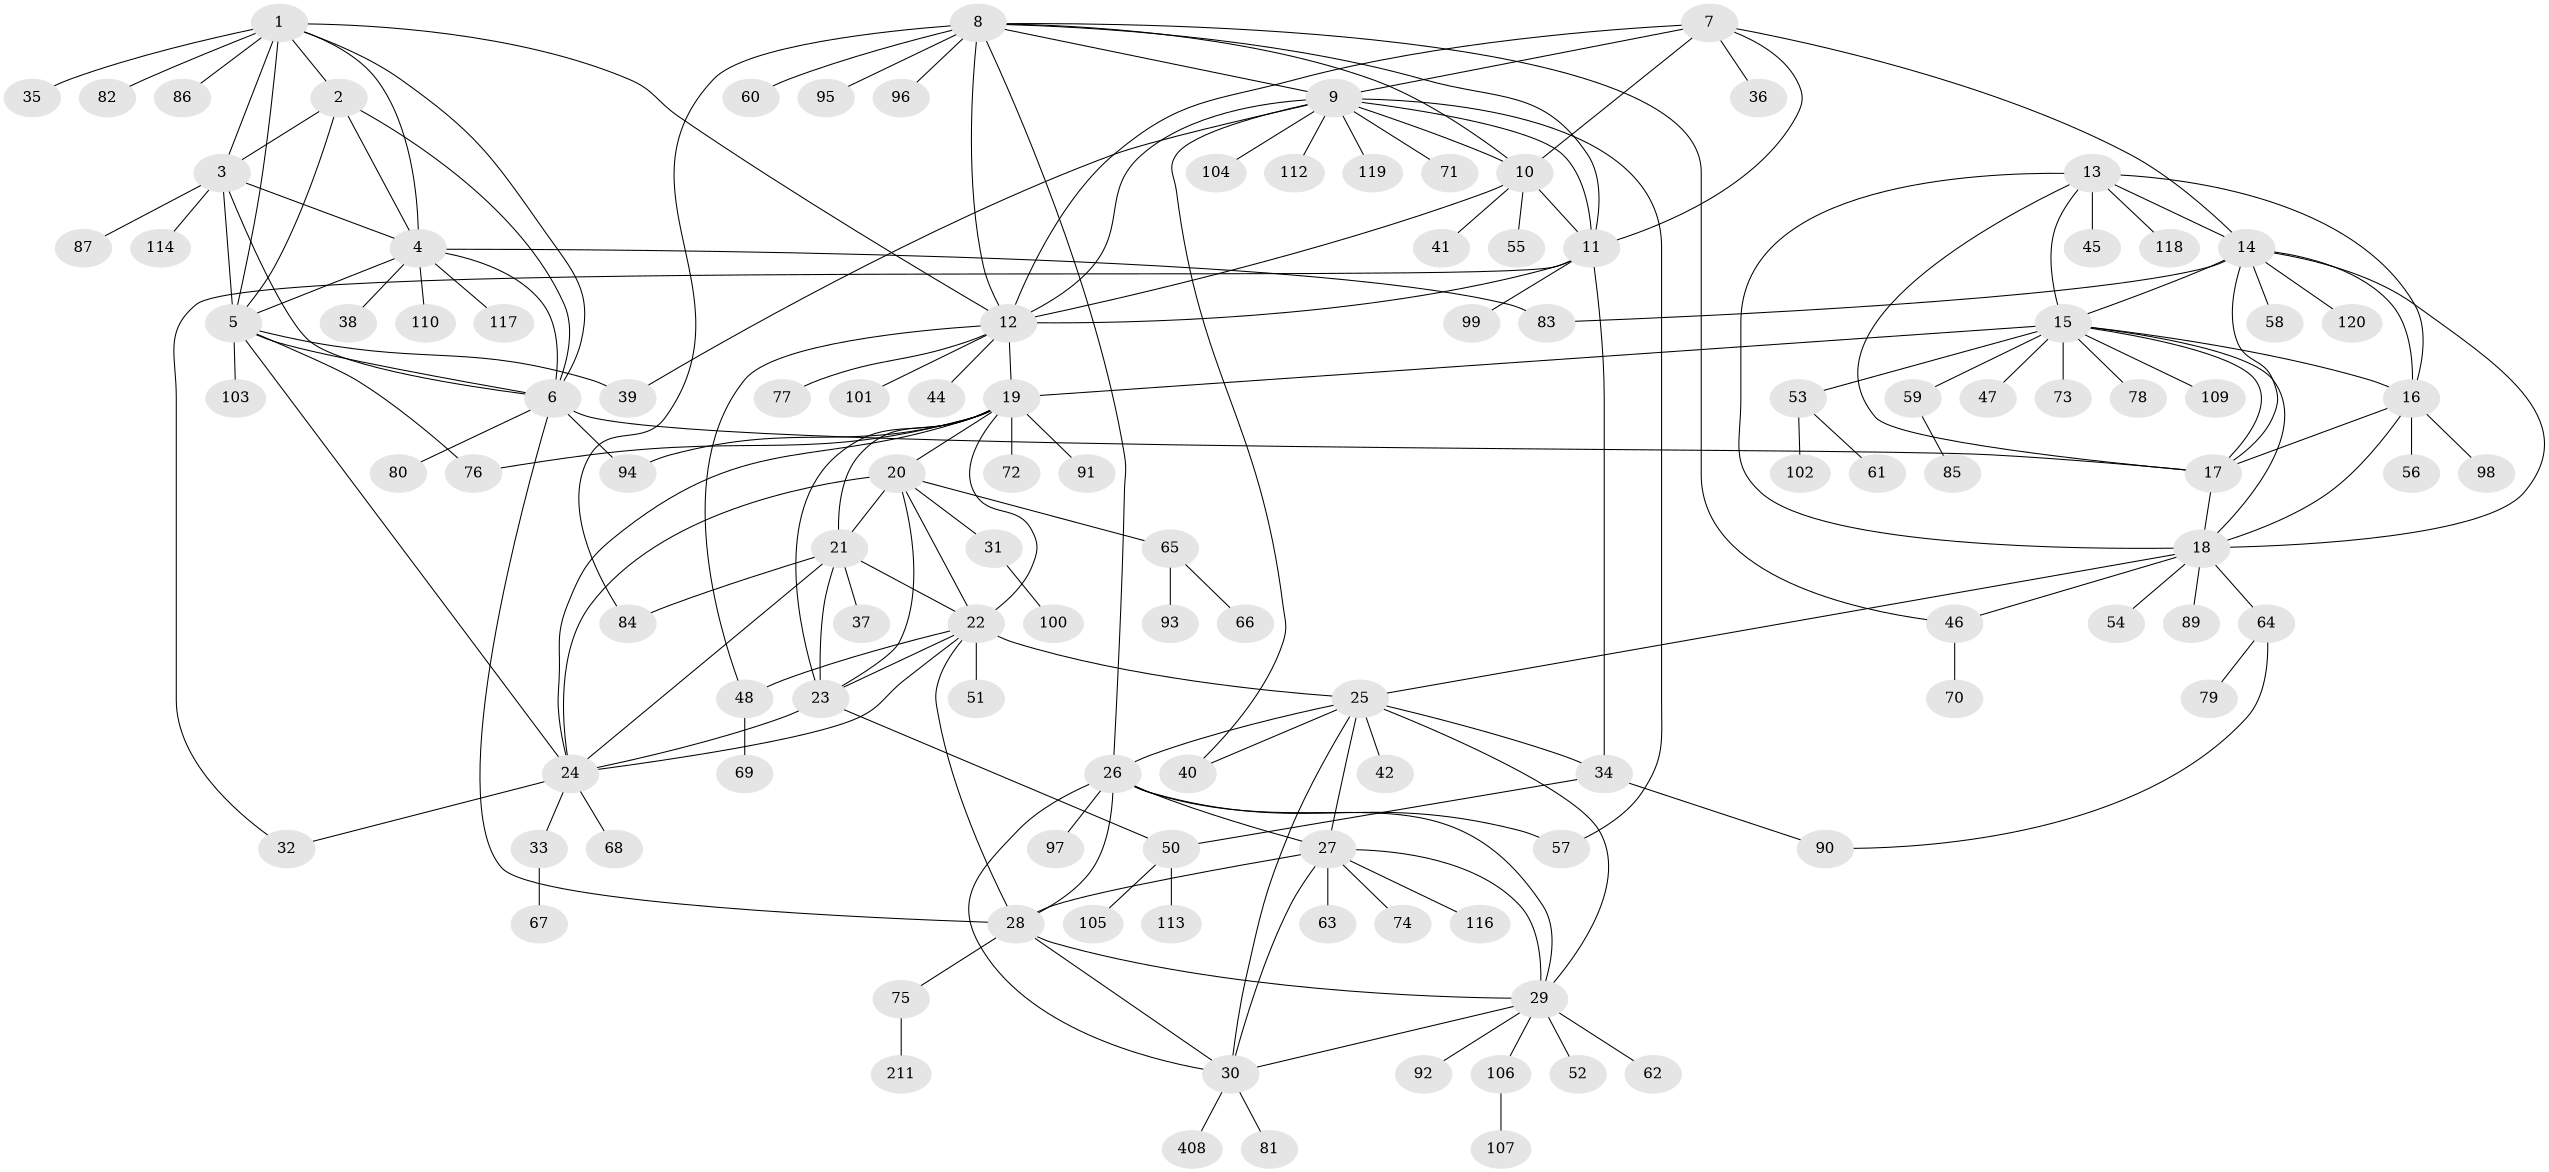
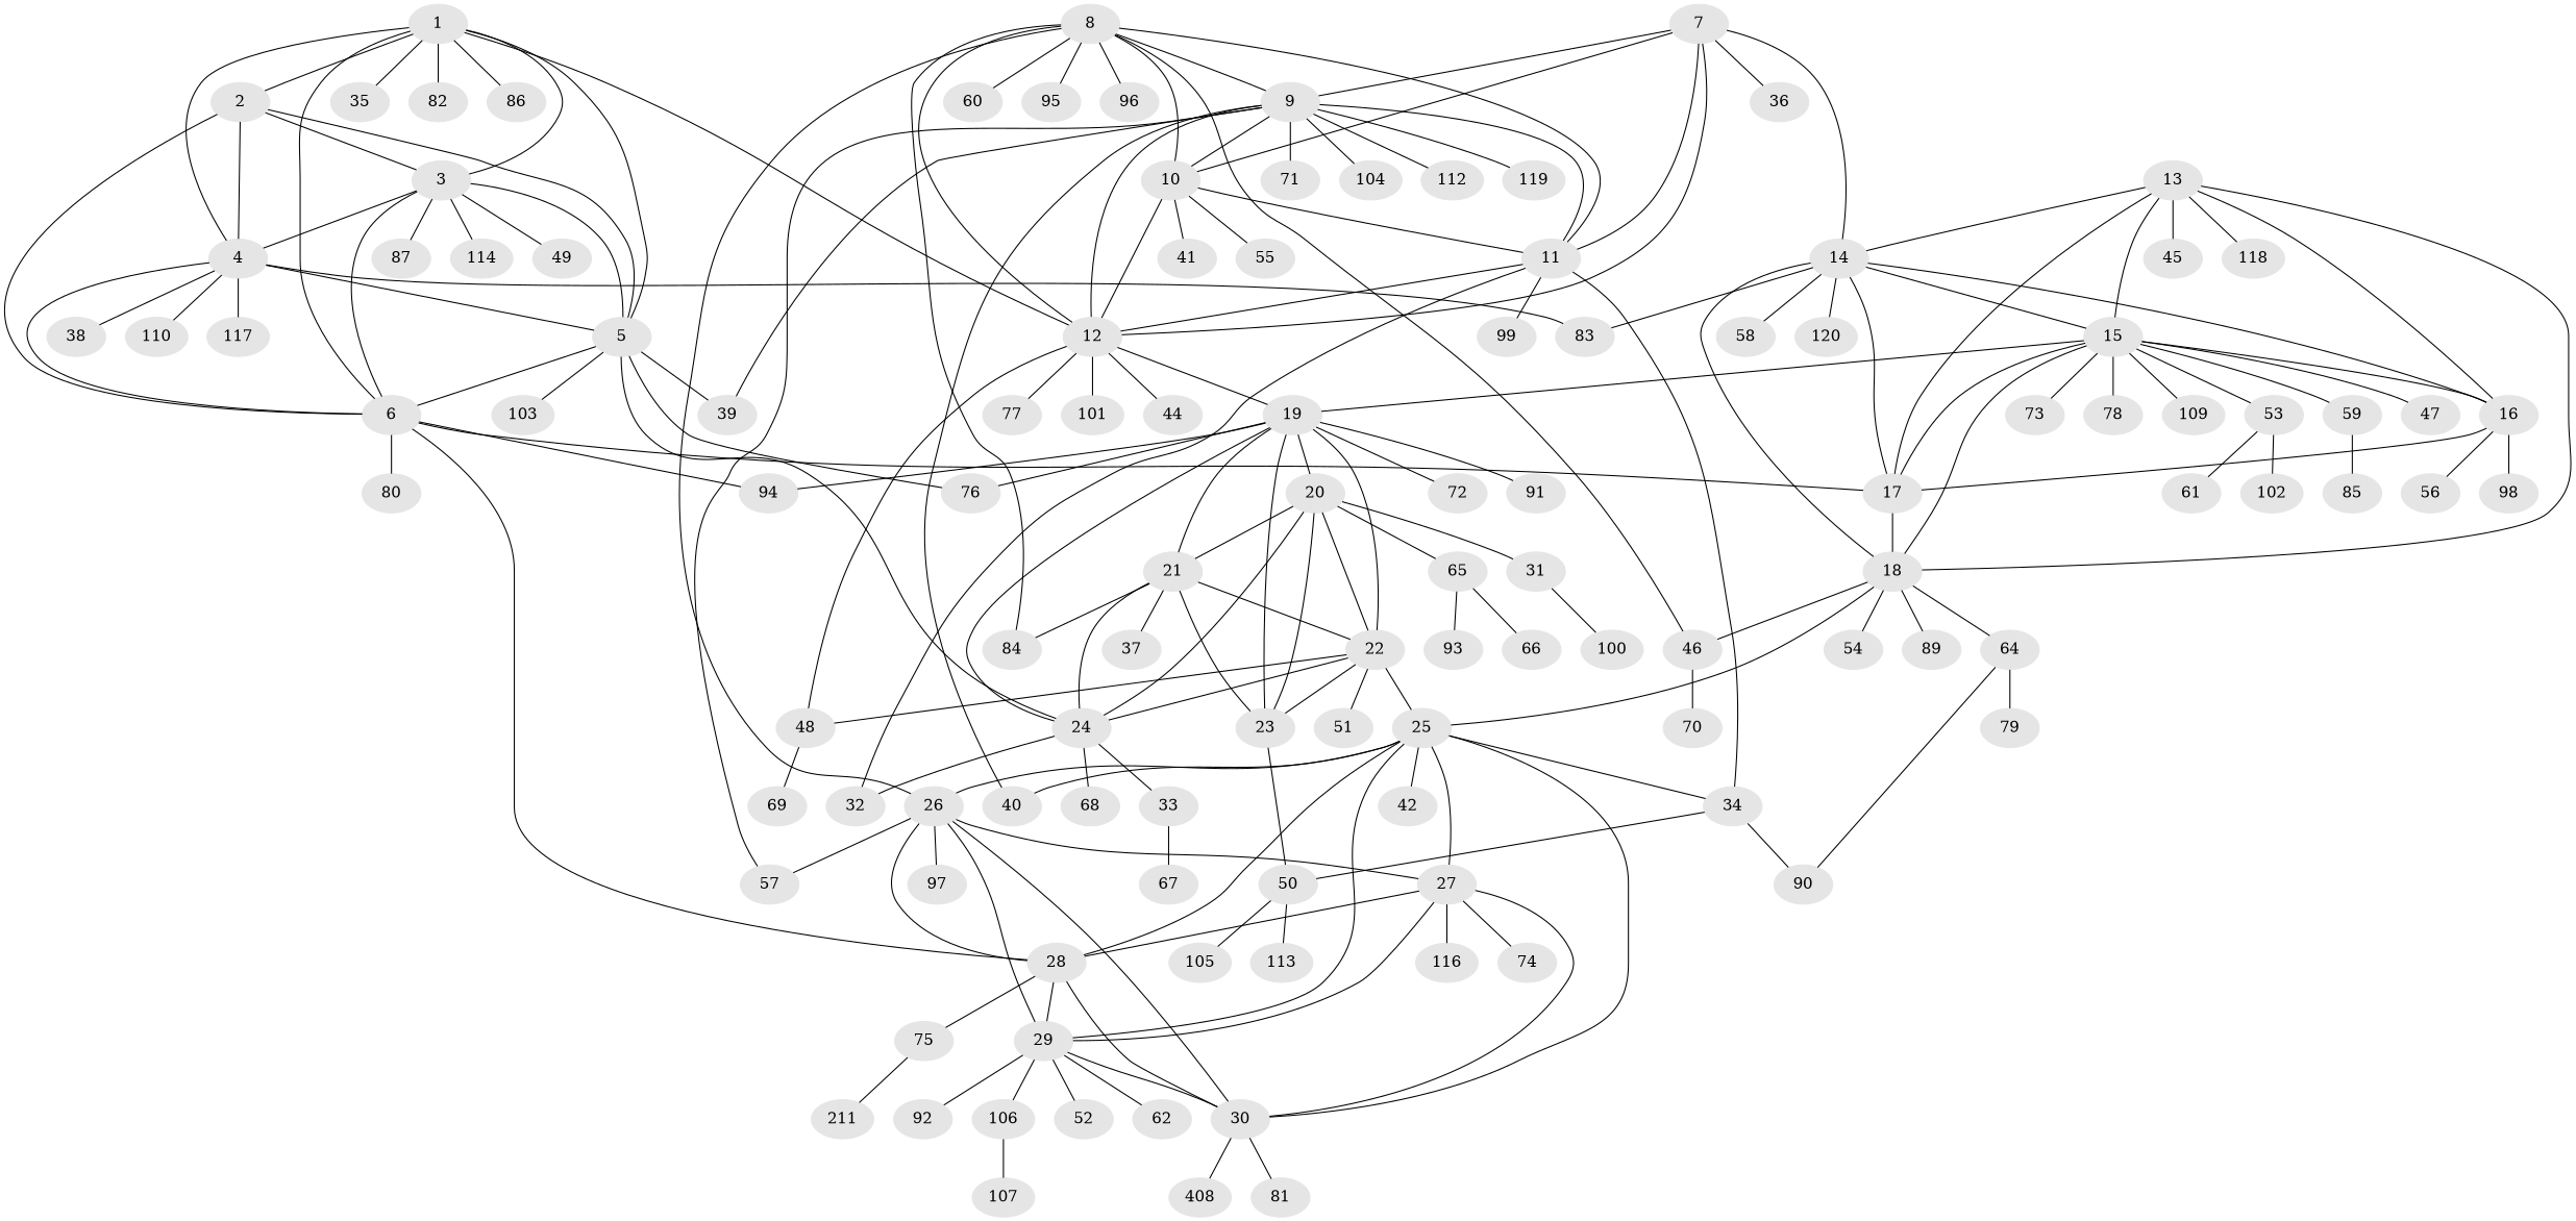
  graph {
    node [color=gray90 style=filled]
    1
    2
    3
    4
    5
    6
    12
    35
    82
    86
+   49
    87
    114
    38
    83
    110
    117
    24
    39
    76
    103
    17
    28
    80
    94
    19
    44
    48
    77
    101
    32
    33
    68
    18
    29
    30
    75
    7
    9
    10
    11
    14
    36
    8
    26
    46
    60
    84
    95
    96
    40
    57
    71
    104
    112
    119
    41
    55
    34
    99
    15
    16
    58
    120
    27
    97
    70
    50
    90
    20
    21
    22
    23
    72
    91
    69
    13
    45
    118
    47
    53
    59
    73
    78
    109
    56
    98
    25
    54
    64
    89
    61
    102
    85
    42
    79
    31
    65
    37
    51
    100
    66
    93
    105
    113
    67
-   63
    74
    116
    52
    62
    92
    106
    81
    n115 [label=408]
    n116 [label=211]
    107
    1 -- 2
    1 -- 3
    1 -- 4
    1 -- 5
    1 -- 6
    1 -- 12
    1 -- 35
    1 -- 82
    1 -- 86
    2 -- 3
    2 -- 4
    2 -- 5
    2 -- 6
    3 -- 4
    3 -- 5
    3 -- 6
+   3 -- 49
    3 -- 87
    3 -- 114
    4 -- 5
    4 -- 6
    4 -- 38
    4 -- 83
    4 -- 110
    4 -- 117
    5 -- 6
    5 -- 24
    5 -- 39
    5 -- 76
    5 -- 103
    6 -- 17
    6 -- 28
    6 -- 80
    6 -- 94
    12 -- 19
    12 -- 44
    12 -- 48
    12 -- 77
    12 -- 101
    24 -- 32
    24 -- 33
    24 -- 68
    17 -- 18
    28 -- 29
    28 -- 30
    28 -- 75
    19 -- 24
    19 -- 76
    19 -- 94
    19 -- 20
    19 -- 21
    19 -- 22
    19 -- 23
    19 -- 72
    19 -- 91
    48 -- 69
    33 -- 67
    18 -- 46
    18 -- 25
    18 -- 54
    18 -- 64
    18 -- 89
    29 -- 30
    29 -- 52
    29 -- 62
    29 -- 92
    29 -- 106
    30 -- 81
    30 -- n115
    75 -- n116
    7 -- 12
    7 -- 9
    7 -- 10
    7 -- 11
    7 -- 14
    7 -- 36
    9 -- 12
    9 -- 39
    9 -- 10
    9 -- 11
    9 -- 40
    9 -- 57
    9 -- 71
    9 -- 104
    9 -- 112
    9 -- 119
    10 -- 12
    10 -- 11
    10 -- 41
    10 -- 55
    11 -- 12
    11 -- 32
    11 -- 34
    11 -- 99
    14 -- 83
    14 -- 17
    14 -- 18
    14 -- 15
    14 -- 16
    14 -- 58
    14 -- 120
    8 -- 12
    8 -- 9
    8 -- 10
    8 -- 11
    8 -- 26
    8 -- 46
    8 -- 60
    8 -- 84
    8 -- 95
    8 -- 96
    26 -- 28
    26 -- 29
    26 -- 30
    26 -- 57
    26 -- 27
    26 -- 97
    46 -- 70
    34 -- 50
    34 -- 90
    15 -- 17
    15 -- 19
    15 -- 18
    15 -- 16
    15 -- 47
    15 -- 53
    15 -- 59
    15 -- 73
    15 -- 78
    15 -- 109
    16 -- 17
-   16 -- 18
    16 -- 56
    16 -- 98
    27 -- 28
    27 -- 29
    27 -- 30
-   27 -- 63
    27 -- 74
    27 -- 116
    50 -- 105
    50 -- 113
    20 -- 24
    20 -- 21
    20 -- 22
    20 -- 23
    20 -- 31
    20 -- 65
    21 -- 24
    21 -- 84
    21 -- 22
    21 -- 23
    21 -- 37
    22 -- 24
    22 -- 48
    22 -- 23
    22 -- 25
    22 -- 51
-   23 -- 24
    23 -- 50
    13 -- 17
    13 -- 18
    13 -- 14
    13 -- 15
    13 -- 16
    13 -- 45
    13 -- 118
    53 -- 61
    53 -- 102
    59 -- 85
-   22 -- 28
+   25 -- 28
    25 -- 29
    25 -- 30
    25 -- 26
    25 -- 40
    25 -- 34
    25 -- 27
    25 -- 42
    64 -- 90
    64 -- 79
    31 -- 100
    65 -- 66
    65 -- 93
    106 -- 107
  }
